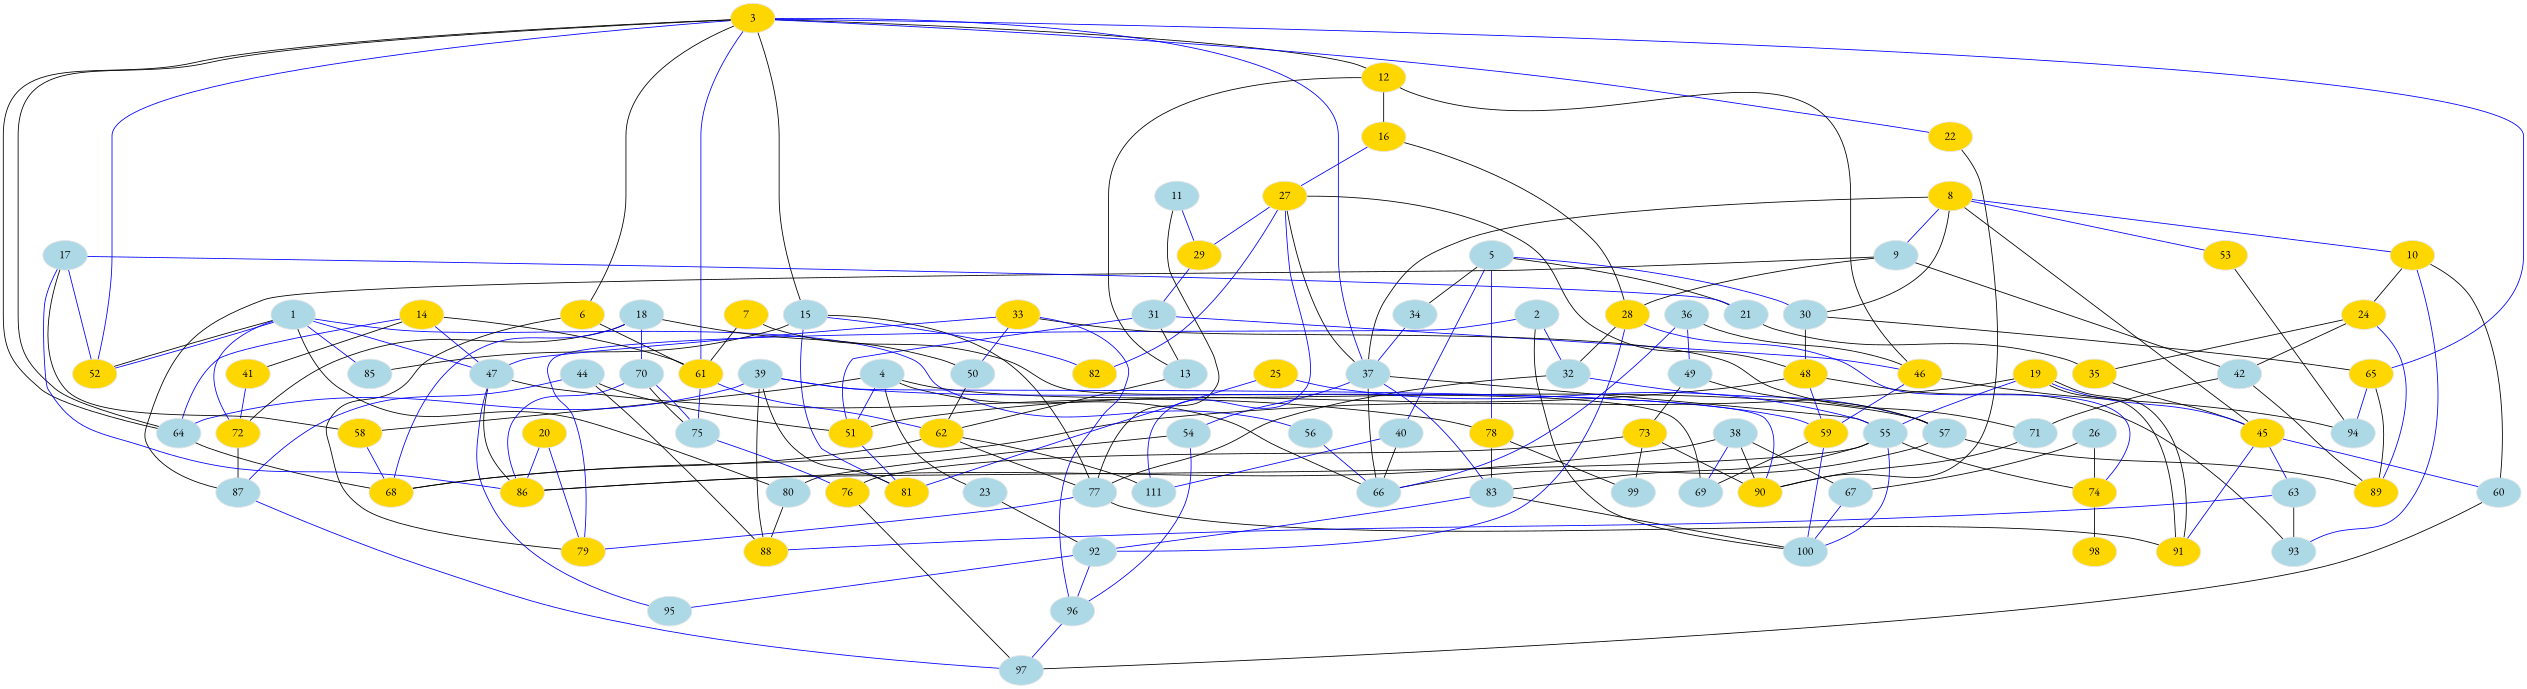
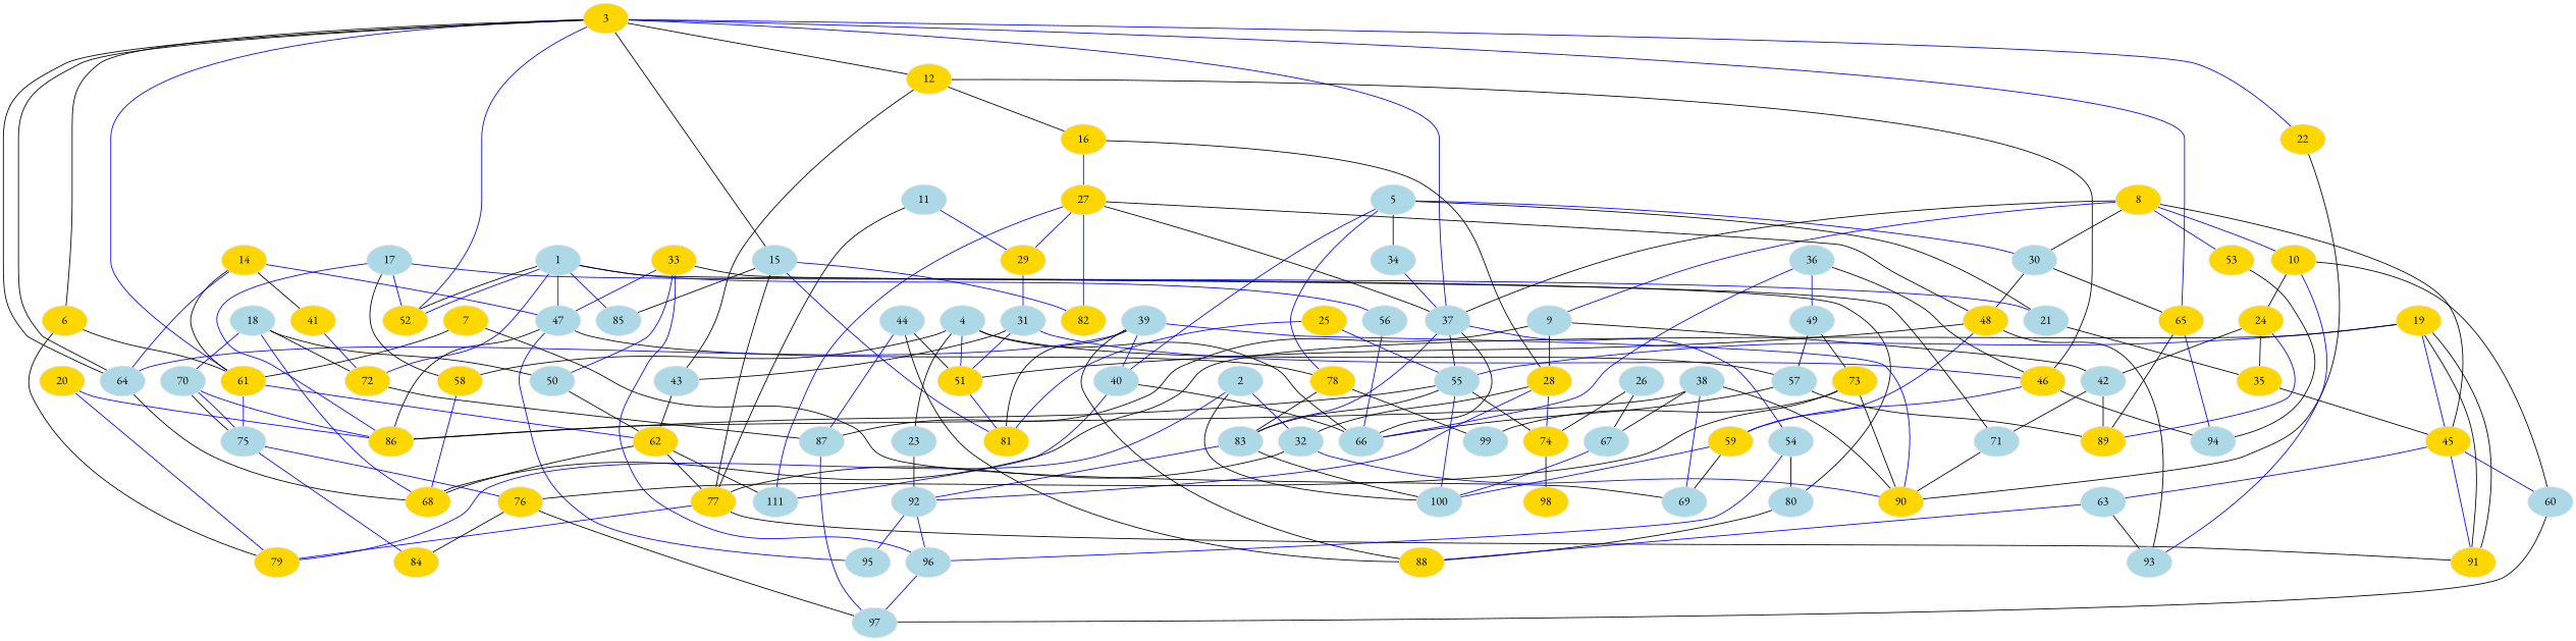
  graph {
    fontname="EB Garamond"
    node [color=gray90 fillcolor=lightblue fontname="EB Garamond" style=filled]
    edge [color=black fontname="EB Garamond"]
    1
    47
    52 [fillcolor=gold]
    56
    72 [fillcolor=gold]
    80
    85
    78 [fillcolor=gold]
    86 [fillcolor=gold]
    95
    66
    87
    88 [fillcolor=gold]
    2
    32
    79 [fillcolor=gold]
    100
-   77
+   77 [fillcolor=gold]
    90 [fillcolor=gold]
    3 [fillcolor=gold]
    6 [fillcolor=gold]
    12 [fillcolor=gold]
    15
    22 [fillcolor=gold]
    37
    61 [fillcolor=gold]
    64
    65 [fillcolor=gold]
    16 [fillcolor=gold]
-   43 [label=13]
+   43
    46 [fillcolor=gold]
    81 [fillcolor=gold]
    82 [fillcolor=gold]
    55
    54
    83
    62 [fillcolor=gold]
    75
    68 [fillcolor=gold]
    89 [fillcolor=gold]
    94
    4
    23
    51 [fillcolor=gold]
    57
    58 [fillcolor=gold]
    92
    5
    21
    30
    34
    40
    35 [fillcolor=gold]
    48 [fillcolor=gold]
    n55 [label=111]
    99
    7 [fillcolor=gold]
    69
    8 [fillcolor=gold]
    9
    10 [fillcolor=gold]
    45 [fillcolor=gold]
    53 [fillcolor=gold]
    28 [fillcolor=gold]
    42
    24 [fillcolor=gold]
    60
    93
    63
    91 [fillcolor=gold]
    74 [fillcolor=gold]
    71
    97
    29 [fillcolor=gold]
    11
    31
    27 [fillcolor=gold]
    59 [fillcolor=gold]
    39
    14 [fillcolor=gold]
    41 [fillcolor=gold]
    17
    18
    50
    70
    19 [fillcolor=gold]
    20 [fillcolor=gold]
    96
    25 [fillcolor=gold]
    26
    67
    98 [fillcolor=gold]
    33 [fillcolor=gold]
    36
    49
    73 [fillcolor=gold]
    38
    44
    76 [fillcolor=gold]
+   84 [fillcolor=gold]
    1 -- 47 [color=blue]
    1 -- 52
    1 -- 52 [color=blue]
    1 -- 56 [color=blue]
    1 -- 72 [color=blue]
    1 -- 80
    1 -- 85 [color=blue]
    47 -- 78
    47 -- 86
    47 -- 95 [color=blue]
    56 -- 66 [color=blue]
    72 -- 87
    80 -- 88
    78 -- 83
    78 -- 99
    87 -- 97 [color=blue]
    2 -- 32 [color=blue]
    2 -- 79 [color=blue]
    2 -- 100
    32 -- 77
-   32 -- 57 [color=blue]
+   32 -- 90 [color=blue]
    77 -- 79 [color=blue]
    77 -- 91
    3 -- 52 [color=blue]
    3 -- 6
    3 -- 12
    3 -- 15
    3 -- 22 [color=blue]
    3 -- 37 [color=blue]
    3 -- 61 [color=blue]
    3 -- 64
    3 -- 64
    3 -- 65 [color=blue]
    6 -- 79
    6 -- 61
    12 -- 16
    12 -- 43
    12 -- 46
    15 -- 85
    15 -- 77
    15 -- 81 [color=blue]
    15 -- 82 [color=blue]
    22 -- 90
    37 -- 66
    37 -- 55
    37 -- 54 [color=blue]
    37 -- 83 [color=blue]
    61 -- 62 [color=blue]
    61 -- 75 [color=blue]
    64 -- 68
    65 -- 89
    65 -- 94 [color=blue]
    16 -- 28
    16 -- 27 [color=blue]
    43 -- 62
    46 -- 94
    46 -- 59 [color=blue]
    55 -- 86
    55 -- 100 [color=blue]
    55 -- 83
    55 -- 74
    54 -- 80
    54 -- 96 [color=blue]
    83 -- 100
    83 -- 92 [color=blue]
    62 -- 77
    62 -- 68
    62 -- n55
    75 -- 76 [color=blue]
+   75 -- 84 [color=blue]
    4 -- 66
    4 -- 23
    4 -- 51 [color=blue]
    4 -- 57
    4 -- 58
    23 -- 92
    51 -- 81 [color=blue]
    57 -- 66
    57 -- 89
    58 -- 68 [color=blue]
    92 -- 95 [color=blue]
    92 -- 96 [color=blue]
    5 -- 78 [color=blue]
    5 -- 21
    5 -- 30 [color=blue]
    5 -- 34
    5 -- 40 [color=blue]
    21 -- 35
    30 -- 65
    30 -- 48
    34 -- 37 [color=blue]
    40 -- 66
    40 -- n55 [color=blue]
    35 -- 45
    48 -- 51
    48 -- 93
    48 -- 59 [color=blue]
    7 -- 61
    7 -- 69
    8 -- 37
    8 -- 30
    8 -- 9 [color=blue]
    8 -- 10 [color=blue]
    8 -- 45
    8 -- 53 [color=blue]
    9 -- 87
    9 -- 28
    9 -- 42
    10 -- 24
    10 -- 60
    10 -- 93 [color=blue]
    45 -- 60 [color=blue]
    45 -- 63 [color=blue]
    45 -- 91 [color=blue]
    53 -- 94
    28 -- 32
    28 -- 92 [color=blue]
    28 -- 74 [color=blue]
    42 -- 89
    42 -- 71
    24 -- 89 [color=blue]
    24 -- 35
    24 -- 42
    60 -- 97
    63 -- 88 [color=blue]
    63 -- 93
    74 -- 98
    71 -- 90
    29 -- 31 [color=blue]
    11 -- 77
    11 -- 29 [color=blue]
    31 -- 43
    31 -- 46 [color=blue]
    31 -- 51 [color=blue]
    27 -- 37
    27 -- 82 [color=blue]
    27 -- 48
    27 -- n55 [color=blue]
    27 -- 29 [color=blue]
    59 -- 100 [color=blue]
    59 -- 69
    39 -- 88
    39 -- 90 [color=blue]
    39 -- 64 [color=blue]
    39 -- 81
-   39 -- 59 [color=blue]
+   39 -- 40 [color=blue]
    14 -- 47 [color=blue]
    14 -- 61
    14 -- 64 [color=blue]
    14 -- 41
    41 -- 72 [color=blue]
    17 -- 52 [color=blue]
    17 -- 86 [color=blue]
    17 -- 58
    17 -- 21 [color=blue]
    18 -- 72
    18 -- 68 [color=blue]
    18 -- 50
    18 -- 70 [color=blue]
    50 -- 62
    70 -- 86 [color=blue]
    70 -- 75
    70 -- 75 [color=blue]
    19 -- 55 [color=blue]
    19 -- 68
    19 -- 45 [color=blue]
    19 -- 91
    19 -- 91
    20 -- 86 [color=blue]
    20 -- 79 [color=blue]
    96 -- 97 [color=blue]
    25 -- 81 [color=blue]
    25 -- 55 [color=blue]
    26 -- 74
    26 -- 67
    67 -- 100 [color=blue]
    33 -- 47 [color=blue]
    33 -- 71
    33 -- 50 [color=blue]
    33 -- 96 [color=blue]
    36 -- 66 [color=blue]
    36 -- 46
    36 -- 49 [color=blue]
    49 -- 57
    49 -- 73
    73 -- 90
    73 -- 99
    73 -- 76
    38 -- 86
    38 -- 90
    38 -- 69 [color=blue]
    38 -- 67
    44 -- 87 [color=blue]
    44 -- 88
    44 -- 51
    76 -- 97
+   76 -- 84
  }
